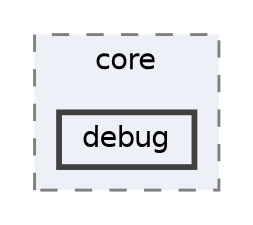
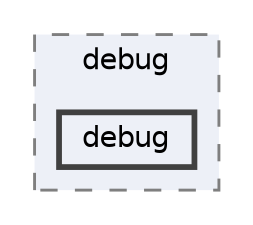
  digraph {
    compound=true
    n1 [color=grey25 fillcolor="#edf0f7" fontname=Helvetica fontsize=10 height=0.2 label=debug shape=box style="filled,bold" width=0.4]
    subgraph cluster_1 {
      bgcolor="#edf0f7"
      fontname=Helvetica
      fontsize=10
-     label=core
+     label=debug
      pencolor=grey50
      style="filled,dashed"
      n1
    }
  }
